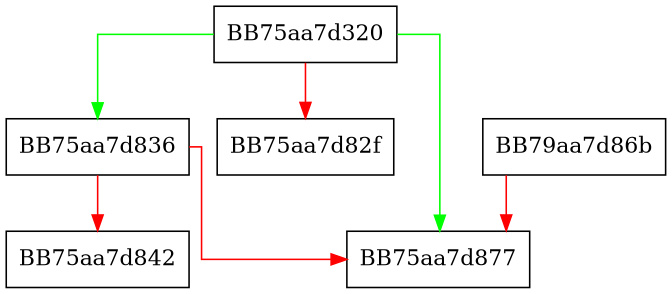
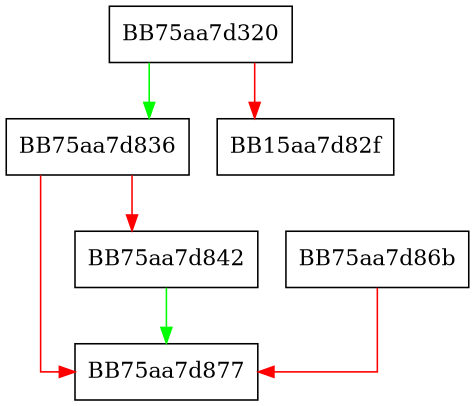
  digraph {
    splines=ortho
    node [shape=box]
    edge [color=red]
    n1 [label=BB75aa7d320]
    BB75aa7d836
-   BB75aa7d82f
+   BB75aa7d82f [label=BB15aa7d82f]
    BB75aa7d877
    BB75aa7d842
-   BB75aa7d86b [label=BB79aa7d86b]
+   BB75aa7d86b
    n1 -> BB75aa7d836 [color=green]
    n1 -> BB75aa7d82f
    BB75aa7d836 -> BB75aa7d877
    BB75aa7d836 -> BB75aa7d842
-   n1 -> BB75aa7d877 [color=green]
+   BB75aa7d842 -> BB75aa7d877 [color=green]
    BB75aa7d86b -> BB75aa7d877
  }
